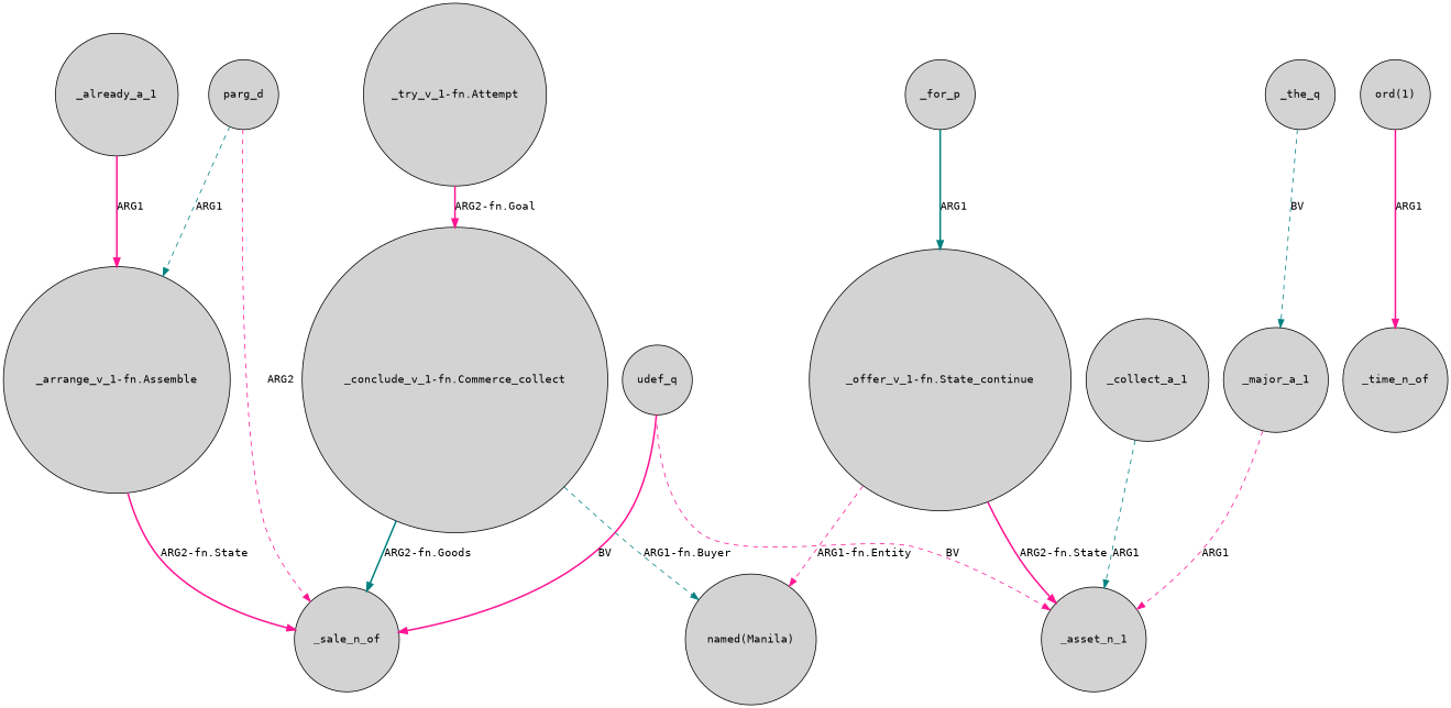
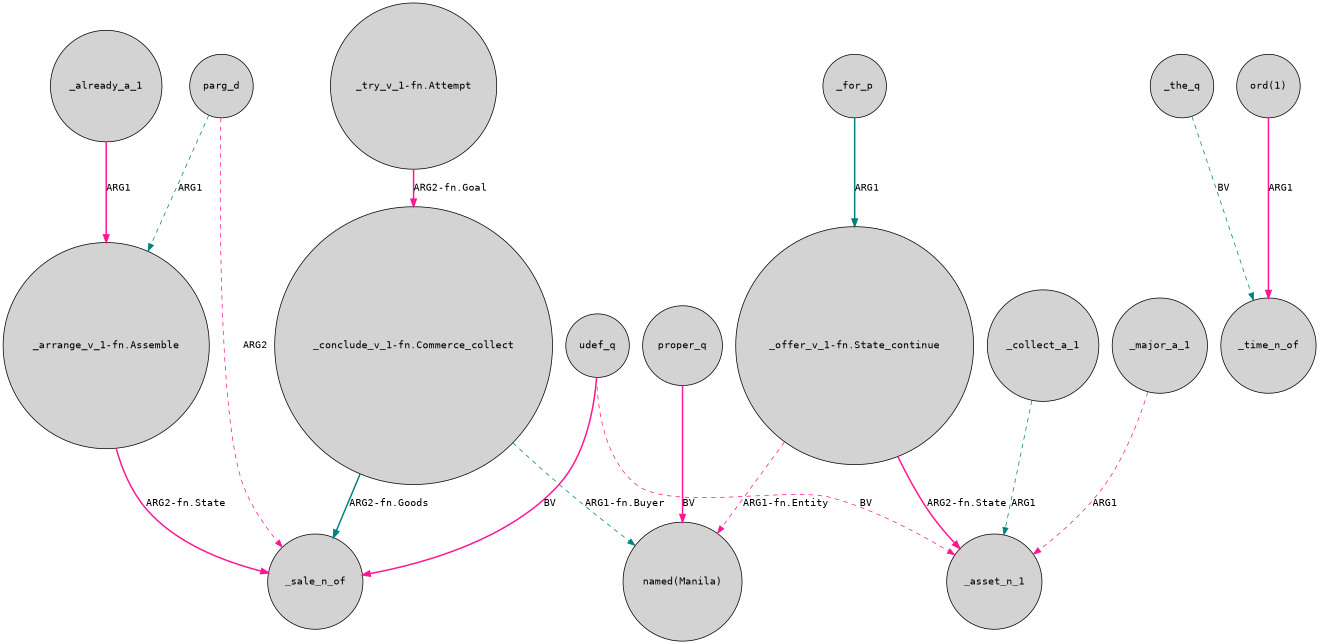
  digraph {
    fontname="DejaVu Sans Mono"
    node [fontname="DejaVu Sans Mono" shape=circle style=filled]
    edge [color=deeppink fontname="DejaVu Sans Mono" style=bold]
    _already_a_1
    "_arrange_v_1-fn.Assemble"
    _sale_n_of
    _for_p
    "_offer_v_1-fn.State_continue"
    _asset_n_1
    "named(Manila)"
    udef_q
    "ord(1)"
    _time_n_of
    n11 [label=_collect_a_1]
    parg_d
+   proper_q
    _the_q
    "_conclude_v_1-fn.Commerce_collect"
    "_try_v_1-fn.Attempt"
    _major_a_1
    _already_a_1 -> "_arrange_v_1-fn.Assemble" [label=ARG1]
    "_arrange_v_1-fn.Assemble" -> _sale_n_of [label="ARG2-fn.State"]
    _for_p -> "_offer_v_1-fn.State_continue" [color=teal label=ARG1]
    "_offer_v_1-fn.State_continue" -> _asset_n_1 [label="ARG2-fn.State"]
    "_offer_v_1-fn.State_continue" -> "named(Manila)" [label="ARG1-fn.Entity" style=dashed]
    udef_q -> _sale_n_of [label=BV]
    udef_q -> _asset_n_1 [label=BV style=dashed]
    "ord(1)" -> _time_n_of [label=ARG1]
    n11 -> _asset_n_1 [color=teal label=ARG1 style=dashed]
    parg_d -> "_arrange_v_1-fn.Assemble" [color=teal label=ARG1 style=dashed]
    parg_d -> _sale_n_of [label=ARG2 style=dashed]
-   _the_q -> _major_a_1 [color=teal label=BV style=dashed]
+   proper_q -> "named(Manila)" [label=BV]
+   _the_q -> _time_n_of [color=teal label=BV style=dashed]
    "_conclude_v_1-fn.Commerce_collect" -> _sale_n_of [color=teal label="ARG2-fn.Goods"]
    "_conclude_v_1-fn.Commerce_collect" -> "named(Manila)" [color=teal label="ARG1-fn.Buyer" style=dashed]
    "_try_v_1-fn.Attempt" -> "_conclude_v_1-fn.Commerce_collect" [label="ARG2-fn.Goal"]
    _major_a_1 -> _asset_n_1 [label=ARG1 style=dashed]
  }
